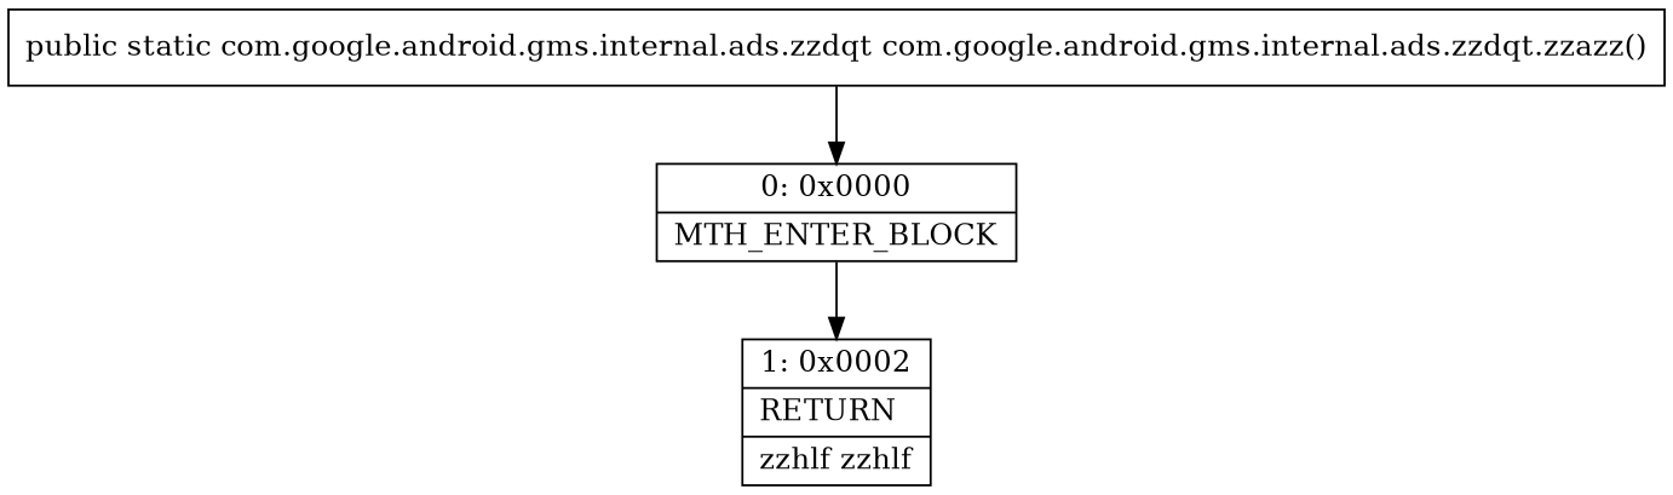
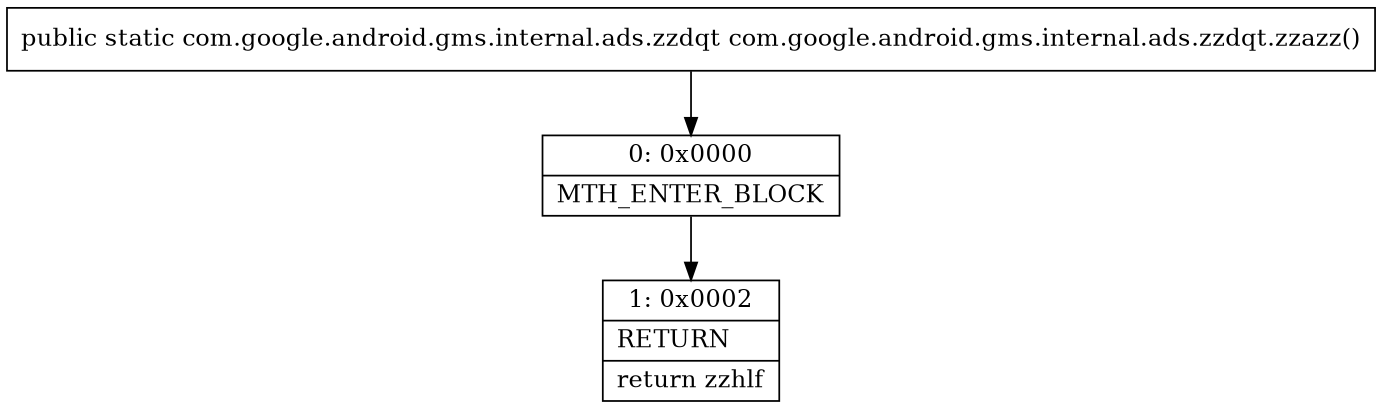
  digraph {
    fontname="DejaVu Serif"
    node [shape=record fontname="DejaVu Serif"]
    edge [fontname="DejaVu Serif"]
    n1 [label="{0\:\ 0x0000|MTH_ENTER_BLOCK\l}"]
-   n2 [label="{1\:\ 0x0002|RETURN\l|zzhlf zzhlf\l}"]
+   n2 [label="{1\:\ 0x0002|RETURN\l|return zzhlf\l}"]
    n3 [label="{public static com.google.android.gms.internal.ads.zzdqt com.google.android.gms.internal.ads.zzdqt.zzazz() }"]
    n1 -> n2
    n3 -> n1
  }
